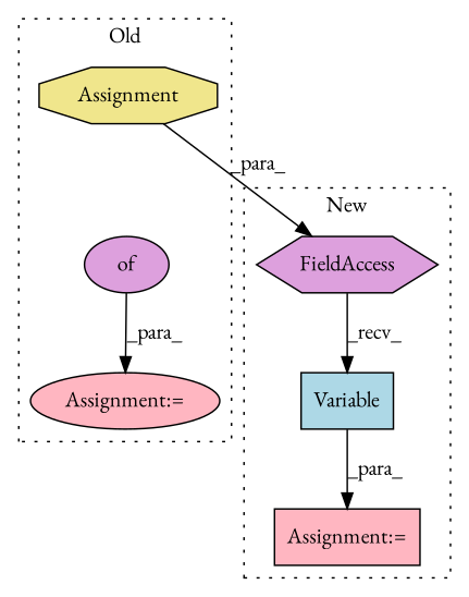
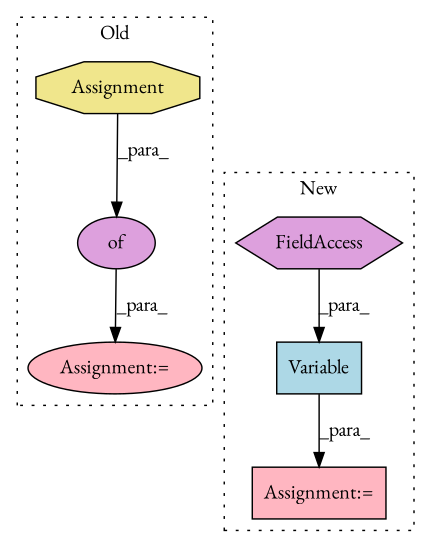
  digraph {
    fontname="EB Garamond"
    node [a=32 fillcolor=plum fontname="EB Garamond" l=1 shape=ellipse style=filled]
    edge [fontname="EB Garamond"]
    n1 [l="3,1" label=of s="7659,7686"]
    n2 [a=45 fillcolor=khaki l=7 label=Assignment s=7662 shape=octagon]
    n3 [a=7 fillcolor=lightpink label="Assignment:=" s=7758]
    n4 [fillcolor=lightblue l="9,1" label=Variable s="1285,1366" shape=box]
    n5 [a=7 fillcolor=lightpink label="Assignment:=" s=1273 shape=box]
    n6 [a=22 l=10 label=FieldAccess s=1274 shape=hexagon]
    subgraph cluster_1 {
      label=Old
      style=dotted
      n1
      n2
      n3
    }
    subgraph cluster_2 {
      label=New
      style=dotted
      n4
      n5
      n6
    }
    n1 -> n3 [label=_para_]
-   n2 -> n6 [label=_para_]
+   n2 -> n1 [label=_para_]
    n4 -> n5 [label=_para_]
-   n6 -> n4 [label=_recv_]
+   n6 -> n4 [label=_para_]
  }
